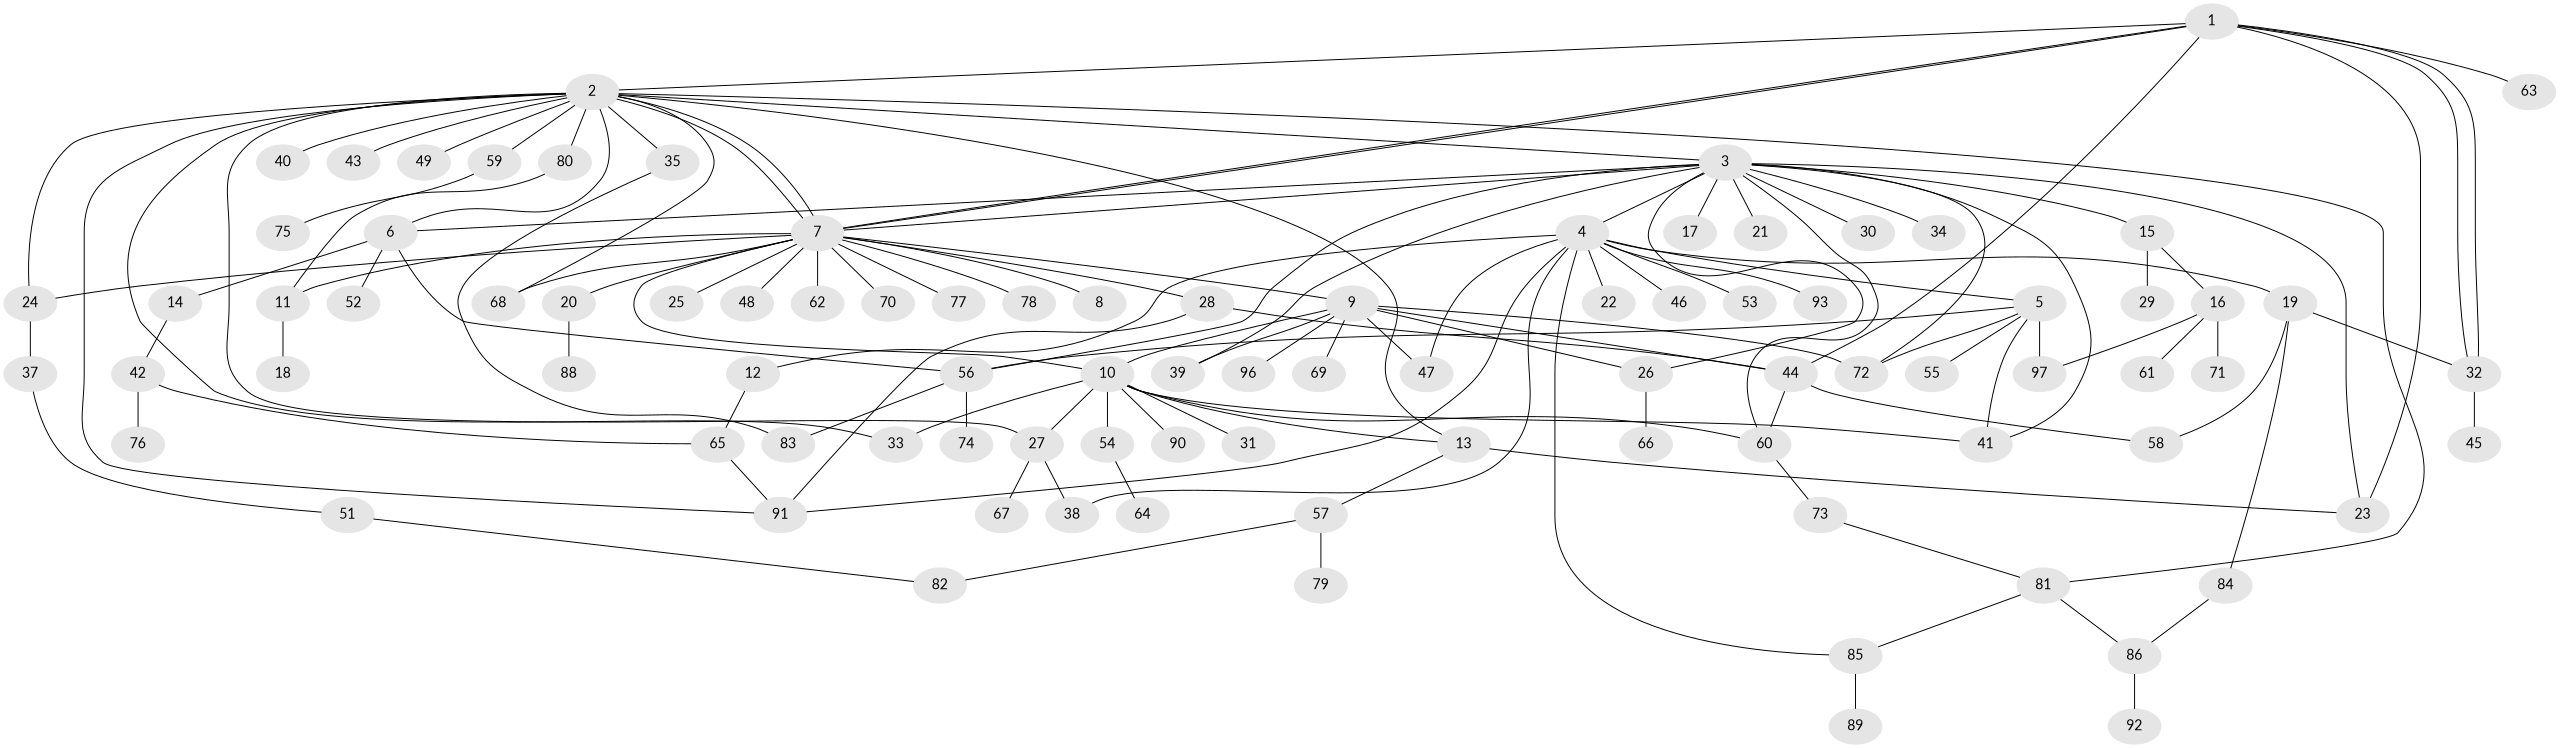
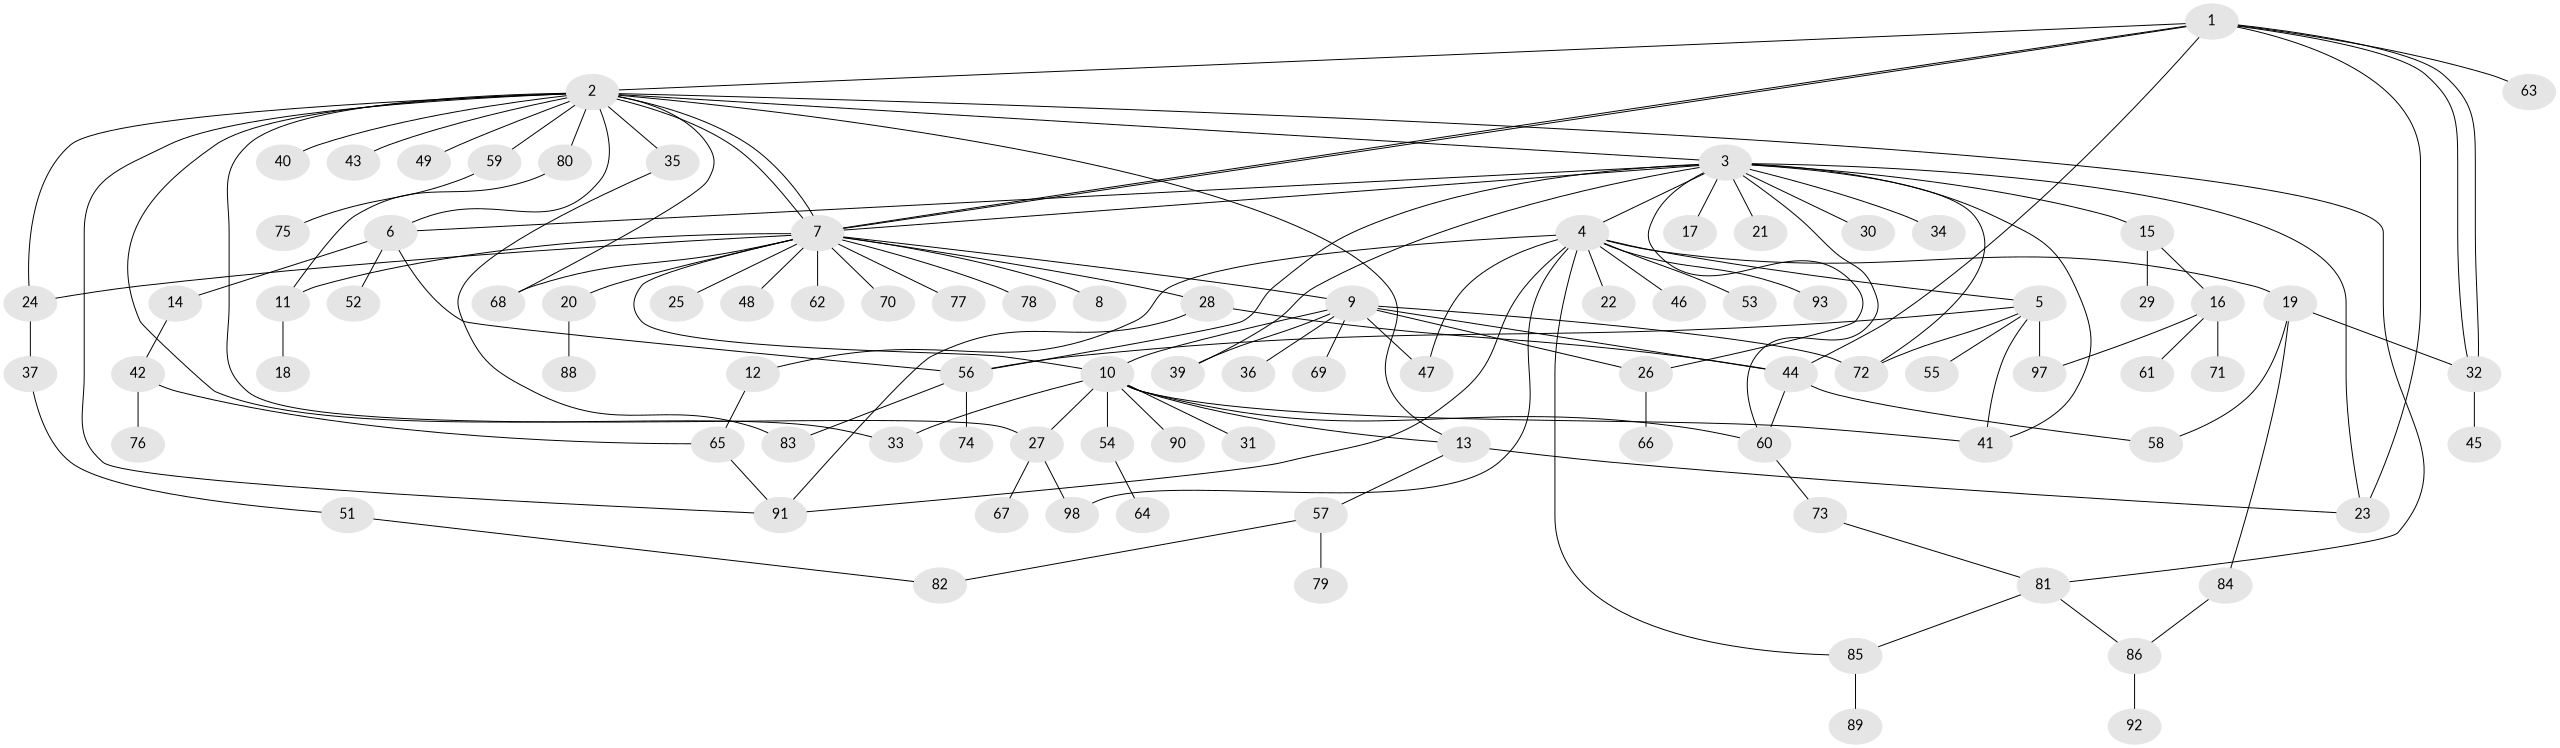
  graph {
    fontname=Lato
    node [color=gray90 fontname=Lato style=filled]
    edge [fontname=Lato]
    1
    2
    7
    23
    32
    44
    63
    3
    6
    13
    24
    27
    33
    35
    40
    43
    49
    59
    68
    80
    81
    91
    11
    8
    9
    10
    20
    25
    28
    48
    62
    70
    77
    78
    45
    60
    58
    4
    15
    17
    21
    26
    30
    34
    39
    41
    56
    72
    14
    52
    18
    57
    37
-   38
+   38 [label=98]
    67
    83
    75
    85
    86
    5
    12
    19
    22
    46
    47
    53
    93
    16
    29
    66
    74
    73
    55
    n74 [label=97]
    65
    84
    89
    42
-   36 [label=96]
+   36
    69
    31
    54
    90
    88
    64
    82
    79
    76
    61
    71
    51
    92
    1 -- 2
    1 -- 7
    1 -- 7
    1 -- 23
    1 -- 32
    1 -- 32
    1 -- 44
    1 -- 63
    2 -- 7
    2 -- 7
    2 -- 3
    2 -- 6
    2 -- 13
    2 -- 24
    2 -- 27
    2 -- 33
    2 -- 35
    2 -- 40
    2 -- 43
    2 -- 49
    2 -- 59
    2 -- 68
    2 -- 80
    2 -- 81
    2 -- 91
    7 -- 24
    7 -- 68
    7 -- 11
    7 -- 8
    7 -- 9
    7 -- 10
    7 -- 20
    7 -- 25
    7 -- 28
    7 -- 48
    7 -- 62
    7 -- 70
    7 -- 77
    7 -- 78
    32 -- 45
    44 -- 60
    44 -- 58
    3 -- 7
    3 -- 23
    3 -- 6
    3 -- 60
    3 -- 4
    3 -- 15
    3 -- 17
    3 -- 21
    3 -- 26
    3 -- 30
    3 -- 34
    3 -- 39
    3 -- 41
    3 -- 56
    3 -- 72
    6 -- 56
    6 -- 14
    6 -- 52
    13 -- 23
    13 -- 57
    24 -- 37
    27 -- 38
    27 -- 67
    35 -- 83
    59 -- 75
    80 -- 11
    81 -- 85
    81 -- 86
    11 -- 18
    9 -- 44
    9 -- 10
    9 -- 26
    9 -- 39
    9 -- 72
    9 -- 47
    9 -- 36
    9 -- 69
    10 -- 13
    10 -- 27
    10 -- 33
    10 -- 60
    10 -- 41
    10 -- 31
    10 -- 54
    10 -- 90
    20 -- 88
    28 -- 44
    28 -- 91
    60 -- 73
    4 -- 91
    4 -- 38
    4 -- 85
    4 -- 5
    4 -- 12
    4 -- 19
    4 -- 22
    4 -- 46
    4 -- 47
    4 -- 53
    4 -- 93
    15 -- 16
    15 -- 29
    26 -- 66
    56 -- 83
    56 -- 74
    14 -- 42
    57 -- 82
    57 -- 79
    37 -- 51
    85 -- 89
    86 -- 92
    5 -- 41
    5 -- 56
    5 -- 72
    5 -- 55
    5 -- n74
    12 -- 65
    19 -- 32
    19 -- 58
    19 -- 84
    16 -- n74
    16 -- 61
    16 -- 71
    73 -- 81
    65 -- 91
    84 -- 86
    42 -- 65
    42 -- 76
    54 -- 64
    51 -- 82
  }
